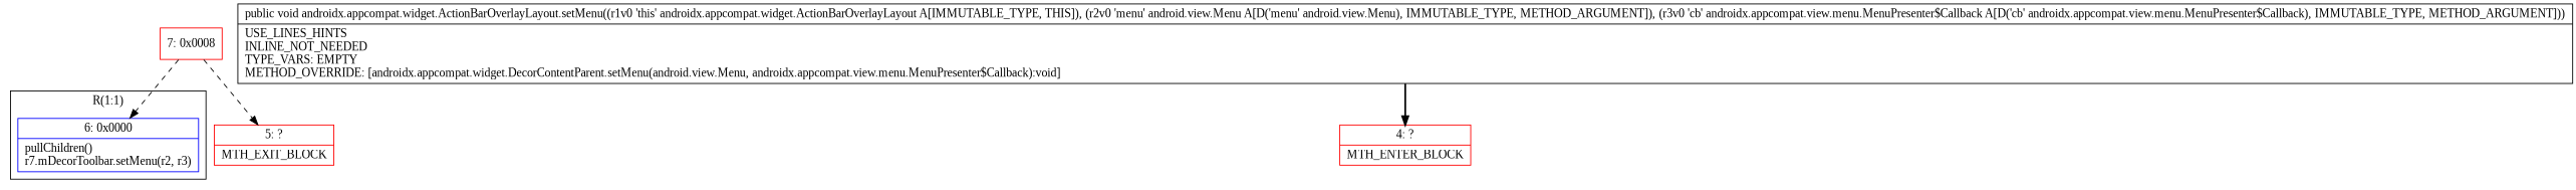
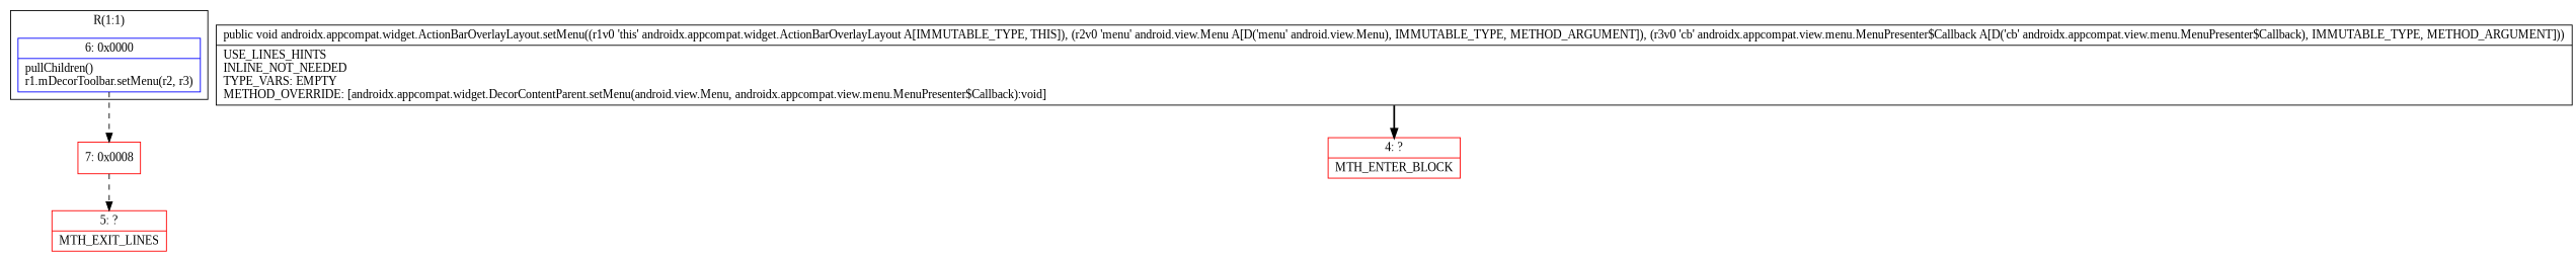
  digraph {
    fontname="Liberation Serif"
    node [color=red fontname="Liberation Serif" shape=record]
    edge [fontname="Liberation Serif" style=dashed]
-   n1 [color=blue label="{6\:\ 0x0000|pullChildren()\lr7.mDecorToolbar.setMenu(r2, r3)\l}"]
+   n1 [color=blue label="{6\:\ 0x0000|pullChildren()\lr1.mDecorToolbar.setMenu(r2, r3)\l}"]
    n2 [label="{7\:\ 0x0008}"]
-   n3 [label="{5\:\ ?|MTH_EXIT_BLOCK\l}"]
+   n3 [label="{5\:\ ?|MTH_EXIT_LINES\l}"]
    n4 [label="{4\:\ ?|MTH_ENTER_BLOCK\l}"]
    n5 [label="{public void androidx.appcompat.widget.ActionBarOverlayLayout.setMenu((r1v0 'this' androidx.appcompat.widget.ActionBarOverlayLayout A[IMMUTABLE_TYPE, THIS]), (r2v0 'menu' android.view.Menu A[D('menu' android.view.Menu), IMMUTABLE_TYPE, METHOD_ARGUMENT]), (r3v0 'cb' androidx.appcompat.view.menu.MenuPresenter$Callback A[D('cb' androidx.appcompat.view.menu.MenuPresenter$Callback), IMMUTABLE_TYPE, METHOD_ARGUMENT]))  | USE_LINES_HINTS\lINLINE_NOT_NEEDED\lTYPE_VARS: EMPTY\lMETHOD_OVERRIDE: [androidx.appcompat.widget.DecorContentParent.setMenu(android.view.Menu, androidx.appcompat.view.menu.MenuPresenter$Callback):void]\l}" color=""]
    subgraph cluster_1 {
      label="R(1:1)"
      n1
    }
-   n2 -> n1
+   n1 -> n2
    n2 -> n3
    n5 -> n4 [style=bold]
  }
